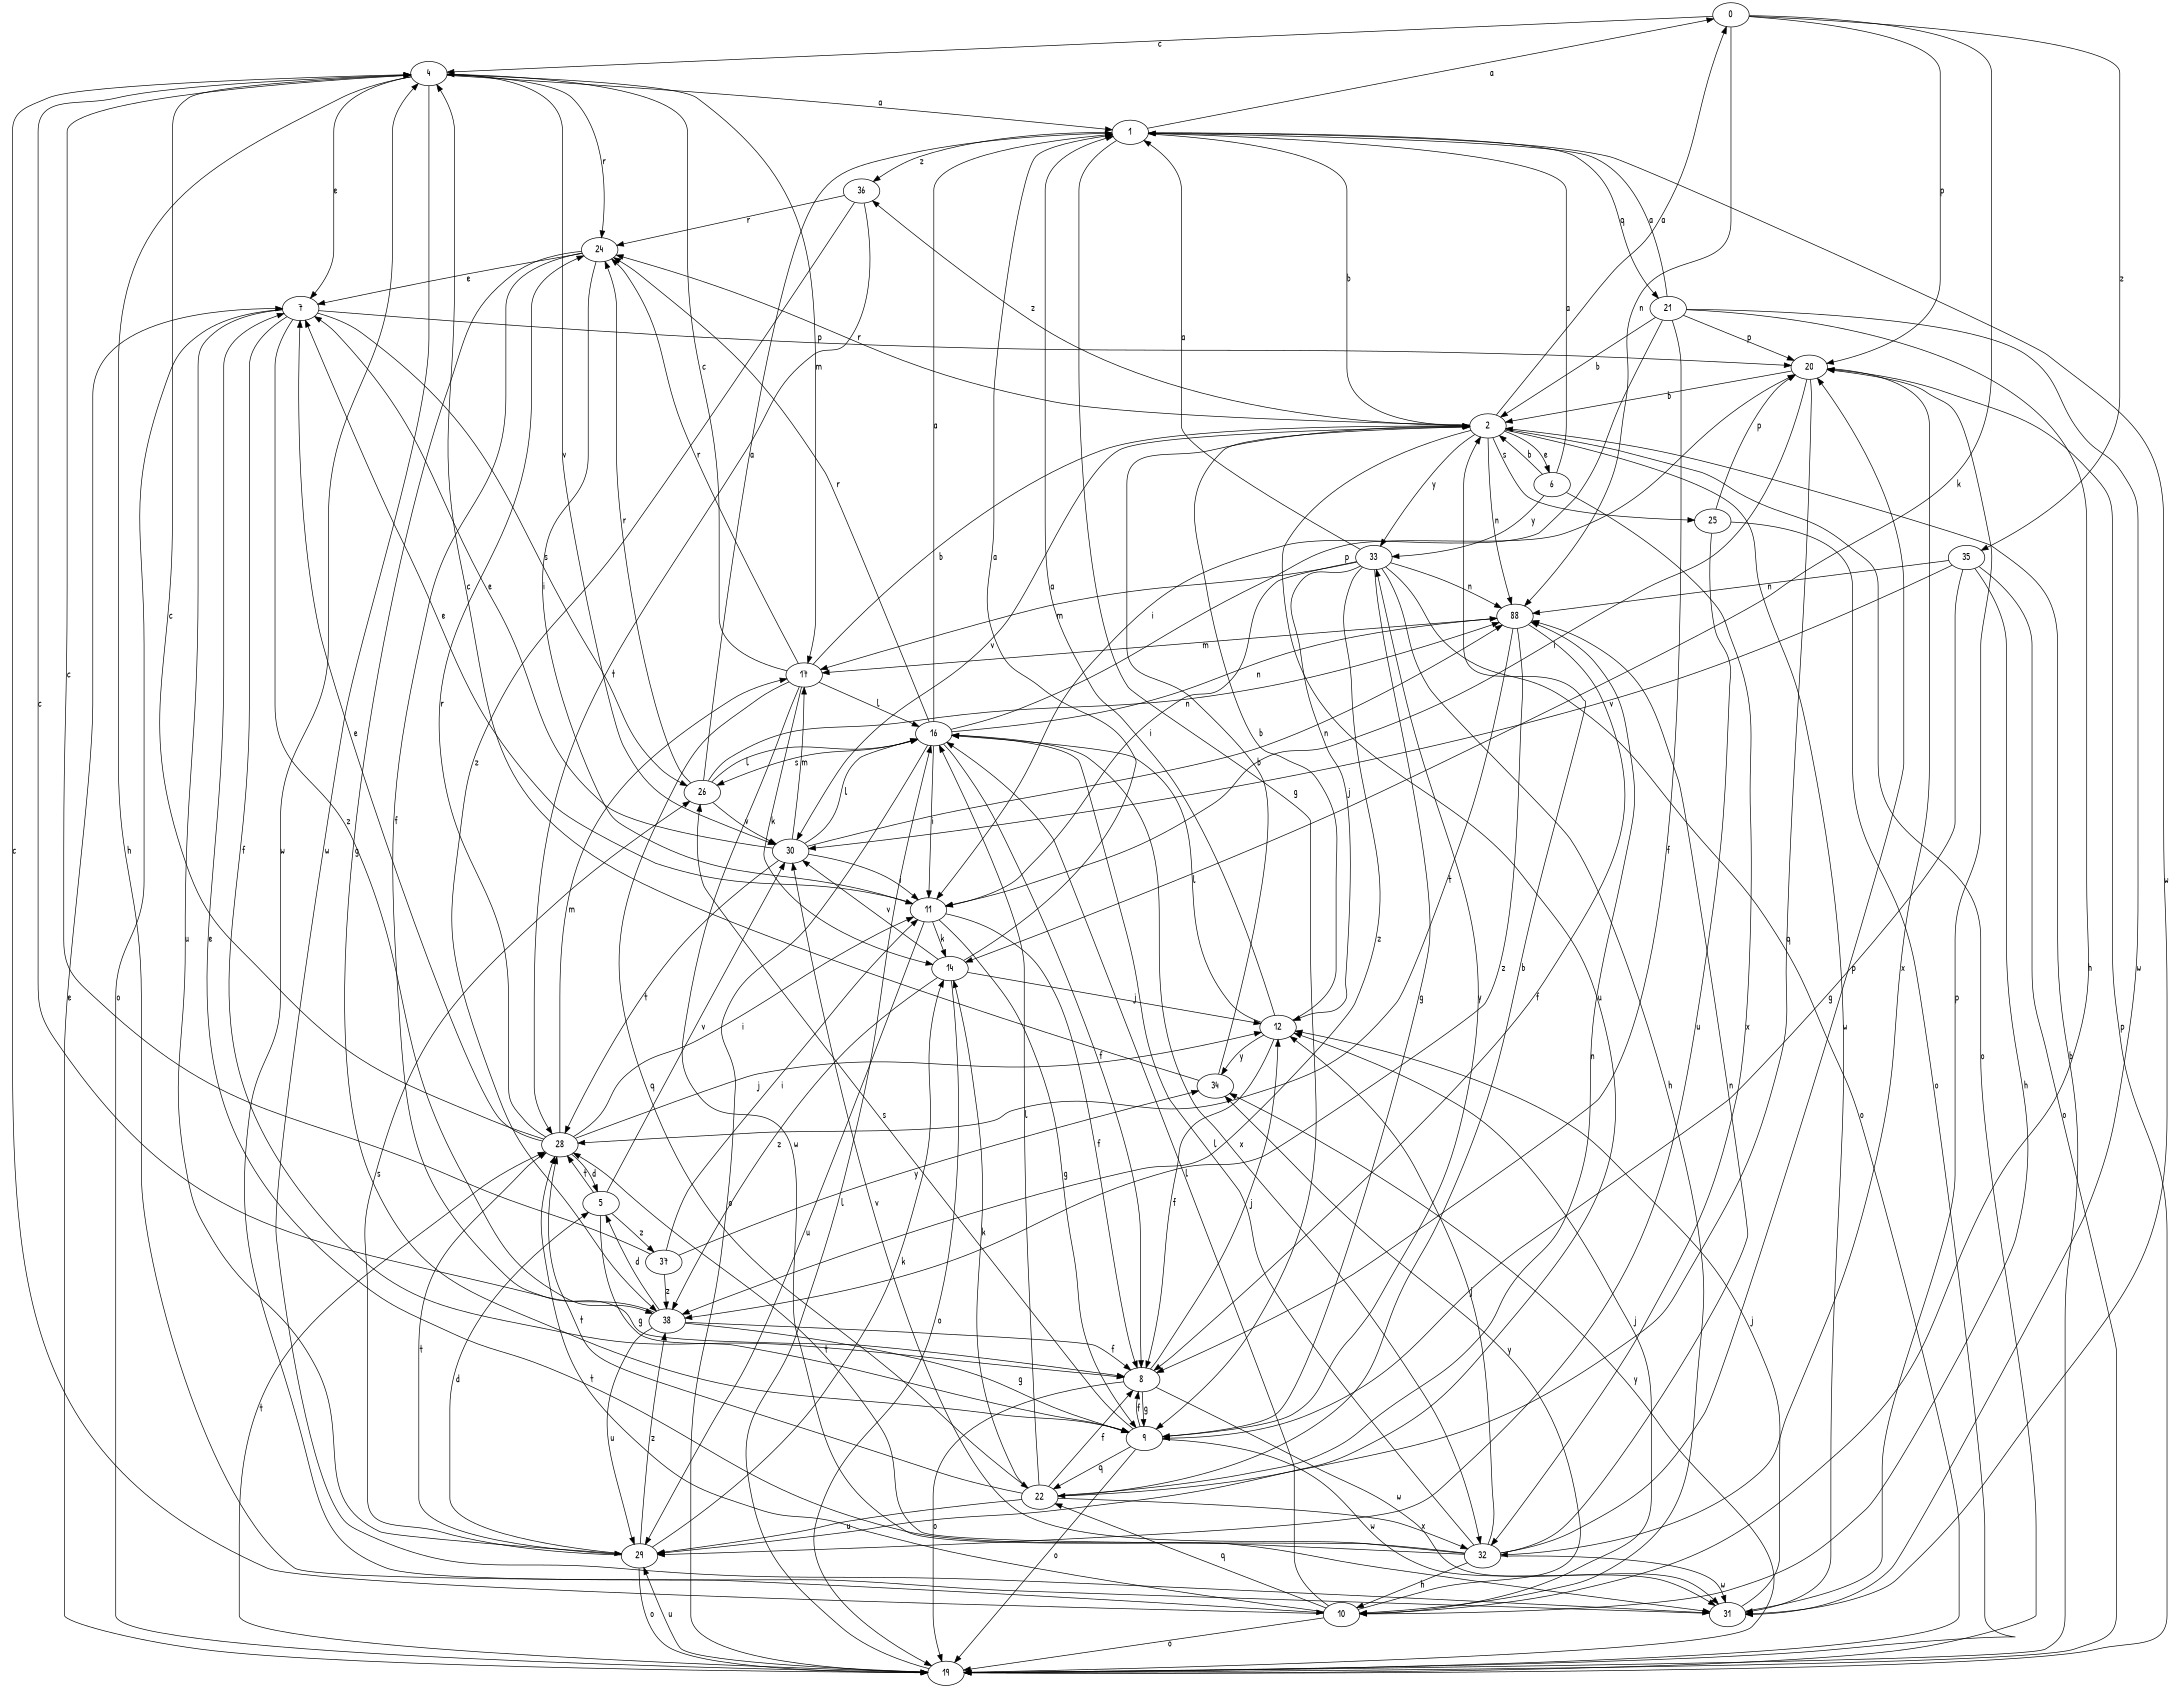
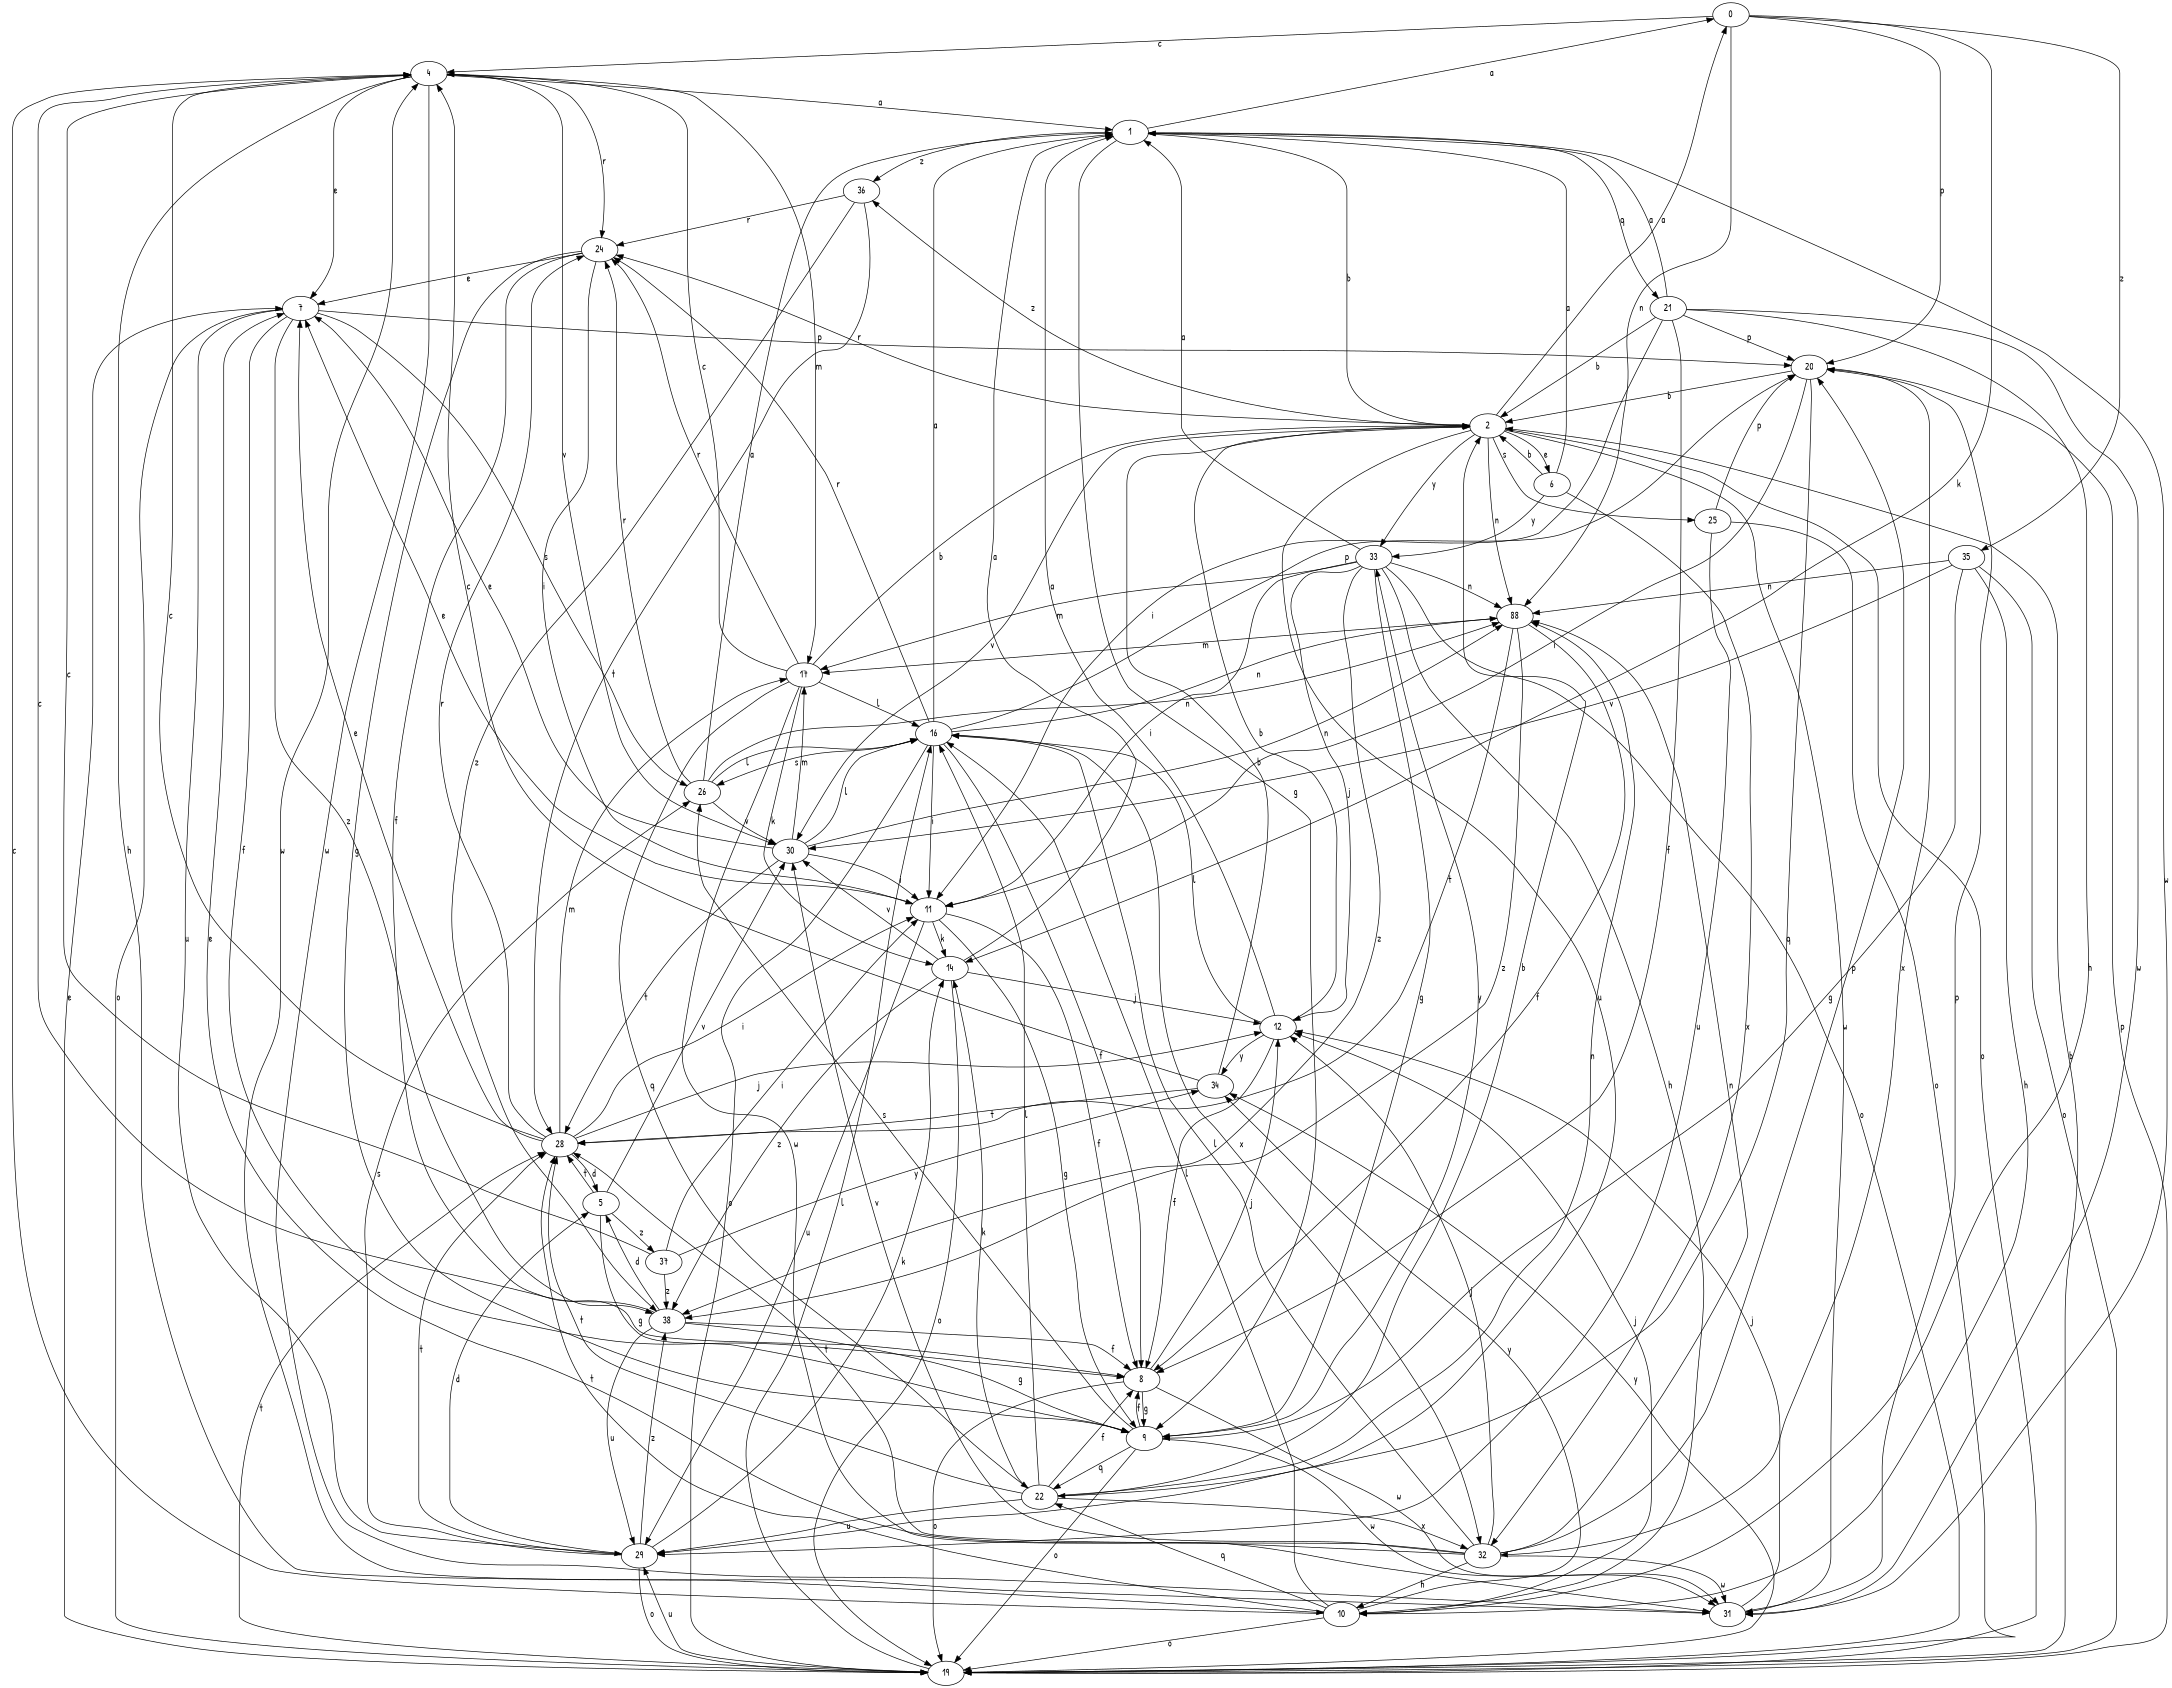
  strict digraph {
    fontname="Patrick Hand"
    node [fontname="Patrick Hand"]
    edge [fontname="Patrick Hand"]
    0
    4
    14
    n4 [label=88]
    20
    35
    1
    31
    24
    30
    7
    10
    17
    19
    38
    12
    28
    8
    2
    32
    22
    11
    9
    21
    36
    6
    25
    29
    33
    26
    16
    34
    5
    37
    0 -> 4 [label=c]
    0 -> 14 [label=k]
    0 -> n4 [label=n]
    0 -> 20 [label=p]
    0 -> 35 [label=z]
    4 -> 1 [label=a]
    4 -> 31 [label=w]
    4 -> 24 [label=r]
    4 -> 30 [label=v]
    4 -> 7 [label=e]
    4 -> 10 [label=h]
    4 -> 17 [label=m]
    14 -> 1 [label=a]
    14 -> 30 [label=v]
    14 -> 19 [label=o]
    14 -> 38 [label=z]
    14 -> 12 [label=j]
    n4 -> 17 [label=m]
    n4 -> 38 [label=z]
    n4 -> 28 [label=t]
    n4 -> 8 [label=f]
    20 -> 2 [label=b]
    20 -> 32 [label=x]
    20 -> 22 [label=q]
    20 -> 11 [label=i]
    35 -> n4 [label=n]
    35 -> 30 [label=v]
    35 -> 10 [label=h]
    35 -> 19 [label=o]
    35 -> 9 [label=g]
    1 -> 0 [label=a]
    1 -> 31 [label=w]
    1 -> 2 [label=b]
    1 -> 9 [label=g]
    1 -> 21 [label=q]
    1 -> 36 [label=z]
    31 -> 4 [label=w]
    31 -> 20 [label=p]
    31 -> 12 [label=j]
    24 -> 7 [label=e]
    24 -> 8 [label=f]
    24 -> 11 [label=i]
    24 -> 9 [label=g]
    30 -> n4 [label=n]
    30 -> 7 [label=e]
    30 -> 17 [label=m]
    30 -> 28 [label=t]
    30 -> 11 [label=i]
    30 -> 16 [label=l]
    7 -> 20 [label=p]
    7 -> 19 [label=o]
    7 -> 38 [label=z]
    7 -> 8 [label=f]
    7 -> 29 [label=u]
    7 -> 26 [label=s]
    10 -> 4 [label=c]
    10 -> 19 [label=o]
    10 -> 12 [label=j]
    10 -> 28 [label=t]
    10 -> 22 [label=q]
    10 -> 16 [label=l]
    10 -> 34 [label=y]
    17 -> 4 [label=c]
    17 -> 14 [label=k]
    17 -> 31 [label=w]
    17 -> 24 [label=r]
    17 -> 2 [label=b]
    17 -> 22 [label=q]
    17 -> 16 [label=l]
    19 -> 20 [label=p]
    19 -> 7 [label=e]
    19 -> 28 [label=t]
    19 -> 2 [label=b]
    19 -> 29 [label=u]
    19 -> 16 [label=l]
    19 -> 34 [label=y]
    38 -> 4 [label=c]
    38 -> 8 [label=f]
    38 -> 9 [label=g]
    38 -> 29 [label=u]
    38 -> 5 [label=d]
    12 -> 1 [label=a]
    12 -> 8 [label=f]
    12 -> 2 [label=b]
    12 -> 16 [label=l]
    12 -> 34 [label=y]
    28 -> 4 [label=c]
    28 -> 24 [label=r]
    28 -> 7 [label=e]
    28 -> 17 [label=m]
    28 -> 12 [label=j]
    28 -> 11 [label=i]
    28 -> 5 [label=d]
    8 -> 31 [label=w]
    8 -> 19 [label=o]
    8 -> 12 [label=j]
    8 -> 9 [label=g]
    2 -> 0 [label=a]
    2 -> n4 [label=n]
    2 -> 31 [label=w]
    2 -> 24 [label=r]
    2 -> 30 [label=v]
    2 -> 19 [label=o]
    2 -> 36 [label=z]
    2 -> 6 [label=e]
    2 -> 25 [label=s]
    2 -> 29 [label=u]
    2 -> 33 [label=y]
    32 -> n4 [label=n]
    32 -> 20 [label=p]
    32 -> 31 [label=w]
    32 -> 30 [label=v]
    32 -> 7 [label=e]
    32 -> 10 [label=h]
    32 -> 12 [label=j]
    32 -> 28 [label=t]
    32 -> 16 [label=l]
    22 -> 14 [label=k]
    22 -> n4 [label=n]
    22 -> 28 [label=t]
    22 -> 8 [label=f]
    22 -> 2 [label=b]
    22 -> 32 [label=x]
    22 -> 29 [label=u]
    22 -> 16 [label=l]
    11 -> 14 [label=k]
    11 -> 7 [label=e]
    11 -> 8 [label=f]
    11 -> 9 [label=g]
    11 -> 29 [label=u]
    9 -> 31 [label=w]
    9 -> 19 [label=o]
    9 -> 8 [label=f]
    9 -> 22 [label=q]
    9 -> 33 [label=y]
    9 -> 26 [label=s]
    21 -> 20 [label=p]
    21 -> 1 [label=a]
    21 -> 31 [label=w]
    21 -> 10 [label=h]
    21 -> 8 [label=f]
    21 -> 2 [label=b]
    21 -> 11 [label=i]
    36 -> 24 [label=r]
    36 -> 38 [label=z]
    36 -> 28 [label=t]
    6 -> 1 [label=a]
    6 -> 2 [label=b]
    6 -> 32 [label=x]
    6 -> 33 [label=y]
    25 -> 20 [label=p]
    25 -> 19 [label=o]
    25 -> 29 [label=u]
    29 -> 14 [label=k]
    29 -> 19 [label=o]
    29 -> 38 [label=z]
    29 -> 28 [label=t]
    29 -> 26 [label=s]
    29 -> 5 [label=d]
    33 -> n4 [label=n]
    33 -> 1 [label=a]
    33 -> 10 [label=h]
    33 -> 17 [label=m]
    33 -> 19 [label=o]
    33 -> 38 [label=z]
    33 -> 12 [label=j]
    33 -> 11 [label=i]
    33 -> 9 [label=g]
    26 -> n4 [label=n]
    26 -> 1 [label=a]
    26 -> 24 [label=r]
    26 -> 30 [label=v]
    26 -> 16 [label=l]
    16 -> n4 [label=n]
    16 -> 20 [label=p]
    16 -> 1 [label=a]
    16 -> 24 [label=r]
    16 -> 19 [label=o]
    16 -> 8 [label=f]
    16 -> 32 [label=x]
    16 -> 11 [label=i]
    16 -> 26 [label=s]
    34 -> 4 [label=c]
+   34 -> 28 [label=t]
    34 -> 2 [label=b]
    5 -> 30 [label=v]
    5 -> 28 [label=t]
    5 -> 9 [label=g]
    5 -> 37 [label=z]
    37 -> 4 [label=c]
    37 -> 38 [label=z]
    37 -> 11 [label=i]
    37 -> 34 [label=y]
  }
